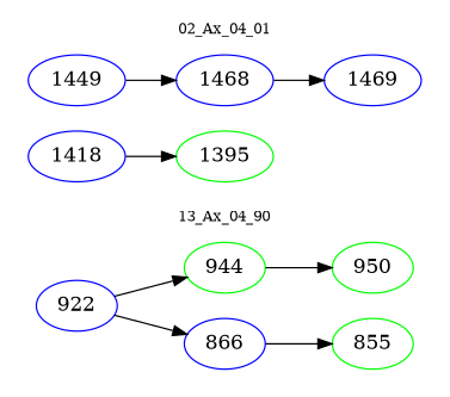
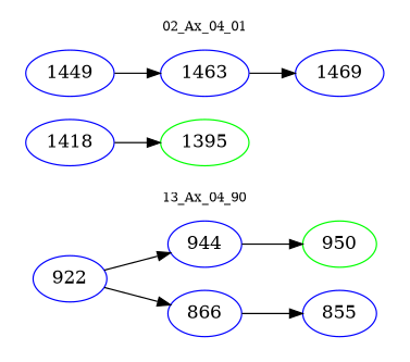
  digraph {
    rankdir=LR
    node [color=blue]
    edge [color=black]
    n1 [label=922]
    n2 [label=866]
-   n3 [color=green label=944]
-   n4 [color=green label=855]
+   n3 [label=944]
+   n4 [label=855]
    n5 [color=green label=950]
    n6 [label=1449]
    n7 [label=1418]
-   n8 [label=1468]
+   n8 [label=1463]
    n9 [color=green label=1395]
    n10 [label=1469]
    subgraph cluster_1 {
      color=white
      fontsize=10
      label="13_Ax_04_90"
      n1
      n2
      n3
      n4
      n5
    }
    subgraph cluster_2 {
      color=white
      fontsize=10
      label="02_Ax_04_01"
      n6
      n7
      n8
      n9
      n10
    }
    n1 -> n2
    n1 -> n3
    n2 -> n4
    n3 -> n5
    n6 -> n8
    n7 -> n9
    n8 -> n10
  }
